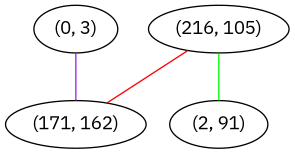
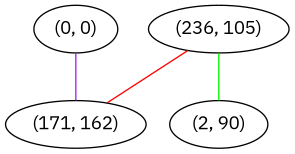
  graph {
    fontname="IBM Plex Sans"
    node [fontname="IBM Plex Sans"]
    edge [fontname="IBM Plex Sans"]
-   "(216, 105)"
+   "(216, 105)" [label="(236, 105)"]
    "(171, 162)"
-   "(2, 90)" [label="(2, 91)"]
-   "(0, 0)" [label="(0, 3)"]
+   "(2, 90)"
+   "(0, 0)"
    "(216, 105)" -- "(171, 162)" [color=red weight=1]
    "(216, 105)" -- "(2, 90)" [color=green weight=2]
    "(0, 0)" -- "(171, 162)" [color=purple weight=4]
  }
